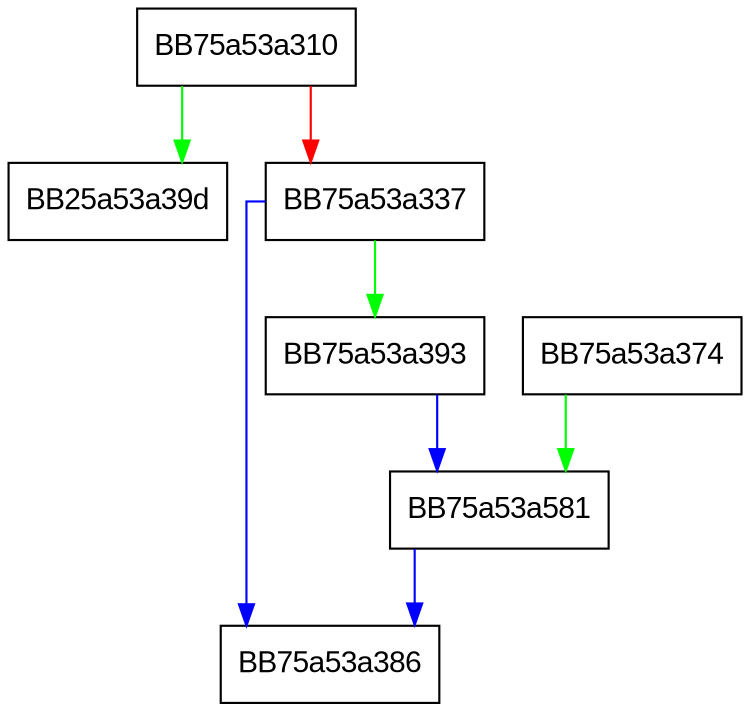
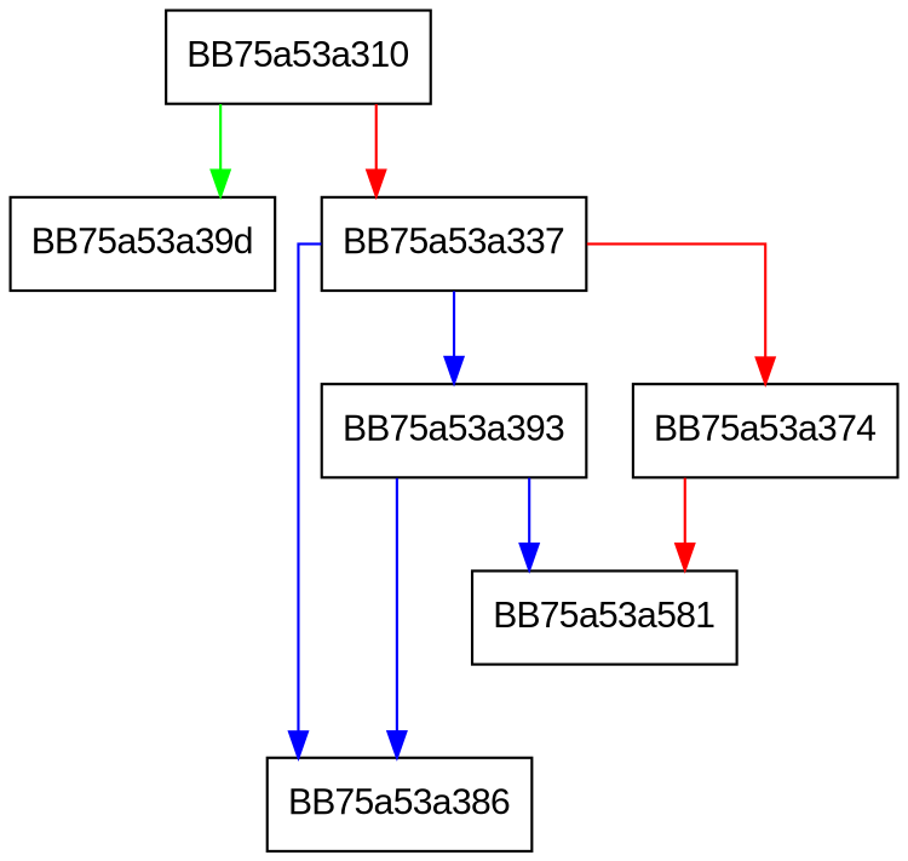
  digraph {
    fontname="Liberation Sans"
    splines=ortho
    node [fontname="Liberation Sans" shape=box]
    edge [color=red fontname="Liberation Sans"]
    BB75a53a310
-   BB75a53a39d [label=BB25a53a39d]
+   BB75a53a39d
    BB75a53a337
    BB75a53a386
    BB75a53a393
    BB75a53a374
    n7 [label=BB75a53a581]
    BB75a53a310 -> BB75a53a39d [color=green]
    BB75a53a310 -> BB75a53a337
    BB75a53a337 -> BB75a53a386 [color=blue]
-   BB75a53a337 -> BB75a53a393 [color=green]
+   BB75a53a337 -> BB75a53a393 [color=blue]
+   BB75a53a337 -> BB75a53a374
    BB75a53a393 -> n7 [color=blue]
-   BB75a53a374 -> n7 [color=green]
-   n7 -> BB75a53a386 [color=blue]
+   BB75a53a374 -> n7
+   BB75a53a393 -> BB75a53a386 [color=blue]
  }
